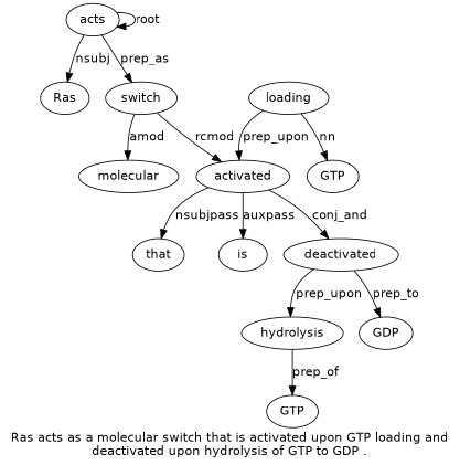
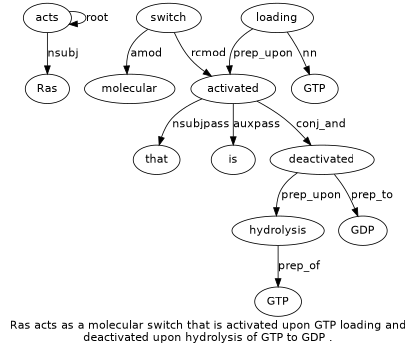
  digraph {
    fontname="DejaVu Sans"
    label="Ras acts as a molecular switch that is activated upon GTP loading and\ndeactivated upon hydrolysis of GTP to GDP ."
    node [fillcolor=white fontname="DejaVu Sans" style=filled]
    edge [fontname="DejaVu Sans"]
    n1 [label=acts]
    n2 [label=Ras]
    n3 [label=switch]
    n4 [label=molecular]
    n5 [label=activated]
    n6 [label=that]
    n7 [label=is]
    n8 [label=deactivated]
    n9 [label=loading]
    n10 [label=GTP]
    n11 [label=hydrolysis]
    n12 [label=GDP]
    n13 [label=GTP]
    n1 -> n1 [label=root]
    n1 -> n2 [label=nsubj]
-   n1 -> n3 [label=prep_as]
    n3 -> n4 [label=amod]
    n3 -> n5 [label=rcmod]
    n5 -> n6 [label=nsubjpass]
    n5 -> n7 [label=auxpass]
    n5 -> n8 [label=conj_and]
    n8 -> n11 [label=prep_upon]
    n8 -> n12 [label=prep_to]
    n9 -> n5 [label=prep_upon]
    n9 -> n10 [label=nn]
    n11 -> n13 [label=prep_of]
  }
